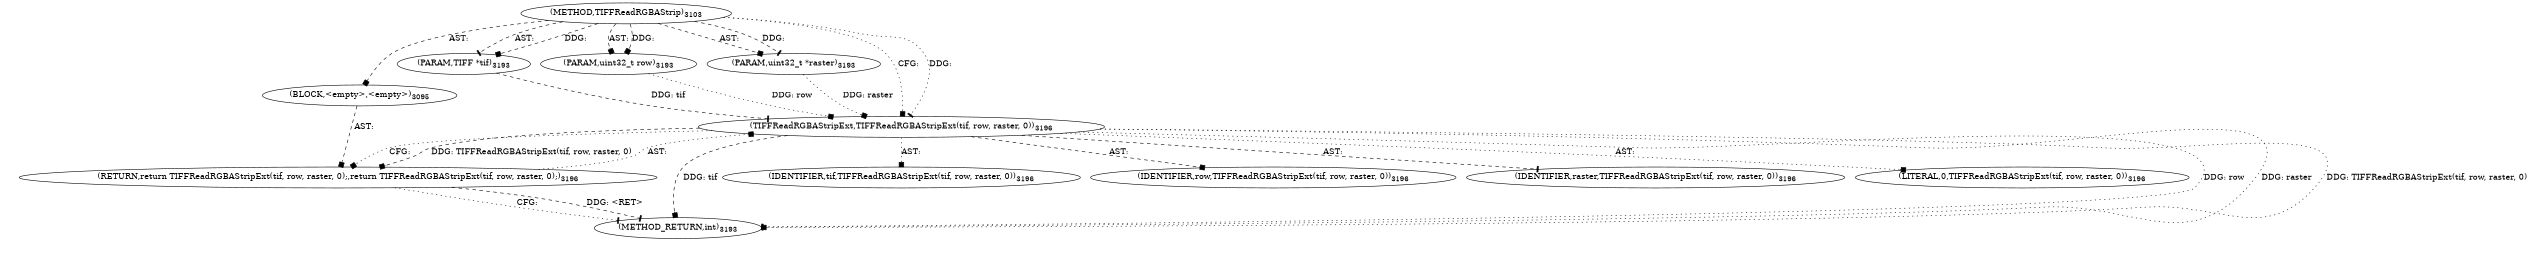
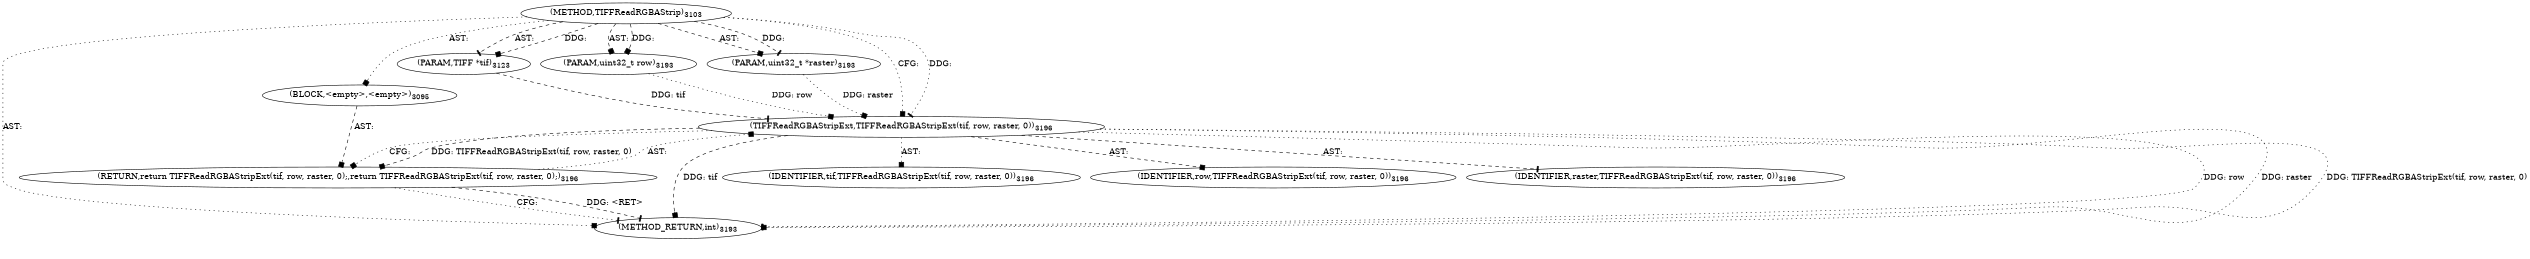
  digraph {
    edge [arrowhead=box style=dashed]
    n1 [label=<(METHOD,TIFFReadRGBAStrip)<SUB>3103</SUB>>]
-   n2 [label=<(PARAM,TIFF *tif)<SUB>3193</SUB>>]
+   n2 [label=<(PARAM,TIFF *tif)<SUB>3123</SUB>>]
    n3 [label=<(PARAM,uint32_t row)<SUB>3193</SUB>>]
    n4 [label=<(PARAM,uint32_t *raster)<SUB>3193</SUB>>]
    n5 [label=<(BLOCK,&lt;empty&gt;,&lt;empty&gt;)<SUB>3095</SUB>>]
    n6 [label=<(TIFFReadRGBAStripExt,TIFFReadRGBAStripExt(tif, row, raster, 0))<SUB>3196</SUB>>]
    n7 [label=<(METHOD_RETURN,int)<SUB>3193</SUB>>]
    n8 [label=<(RETURN,return TIFFReadRGBAStripExt(tif, row, raster, 0);,return TIFFReadRGBAStripExt(tif, row, raster, 0);)<SUB>3196</SUB>>]
    n9 [label=<(IDENTIFIER,tif,TIFFReadRGBAStripExt(tif, row, raster, 0))<SUB>3196</SUB>>]
    n10 [label=<(IDENTIFIER,row,TIFFReadRGBAStripExt(tif, row, raster, 0))<SUB>3196</SUB>>]
    n11 [label=<(IDENTIFIER,raster,TIFFReadRGBAStripExt(tif, row, raster, 0))<SUB>3196</SUB>>]
-   n12 [label=<(LITERAL,0,TIFFReadRGBAStripExt(tif, row, raster, 0))<SUB>3196</SUB>>]
    n1 -> n2 [arrowhead=tee label="AST: "]
    n1 -> n2 [label="DDG: "]
    n1 -> n3 [label="AST: "]
    n1 -> n3 [label="DDG: "]
    n1 -> n4 [label="AST: "]
    n1 -> n4 [arrowhead=tee label="DDG: "]
-   n1 -> n5 [label="AST: "]
+   n1 -> n5 [label="AST: " style=dotted]
    n1 -> n6 [label="CFG: " style=dotted]
    n1 -> n6 [arrowhead=tee label="DDG: " style=dotted]
+   n1 -> n7 [label="AST: " style=dotted]
    n2 -> n6 [arrowhead=tee label="DDG: tif"]
    n3 -> n6 [label="DDG: row" style=dotted]
    n4 -> n6 [label="DDG: raster" style=dotted]
    n5 -> n8 [label="AST: "]
    n6 -> n7 [label="DDG: tif"]
    n6 -> n7 [arrowhead=tee label="DDG: row" style=dotted]
    n6 -> n7 [arrowhead=tee label="DDG: raster" style=dotted]
    n6 -> n7 [label="DDG: TIFFReadRGBAStripExt(tif, row, raster, 0)" style=dotted]
    n6 -> n8 [label="CFG: " style=dotted]
    n6 -> n8 [label="DDG: TIFFReadRGBAStripExt(tif, row, raster, 0)"]
    n6 -> n9 [label="AST: " style=dotted]
    n6 -> n10 [label="AST: "]
    n6 -> n11 [arrowhead=tee label="AST: "]
-   n6 -> n12 [label="AST: " style=dotted]
    n8 -> n6 [label="AST: " style=dotted]
    n8 -> n7 [arrowhead=tee label="CFG: " style=dotted]
    n8 -> n7 [arrowhead=tee label="DDG: &lt;RET&gt;"]
  }
